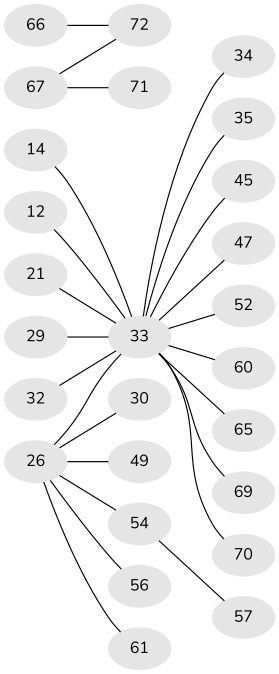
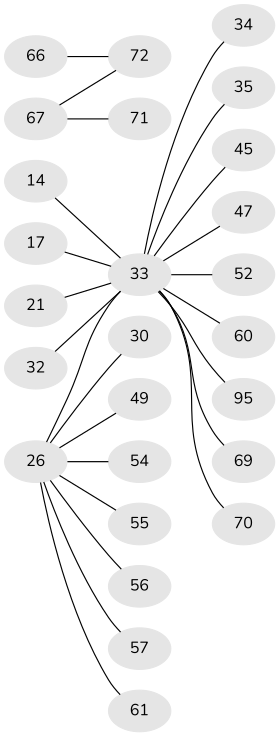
  graph {
    fontname=Nunito
    rankdir=LR
    node [color=gray90 fontname=Nunito style=filled]
    edge [fontname=Nunito]
    33 [super="+3+1+16"]
    34
    35
    45
    47
    52
    60 [super="+40"]
-   65
+   65 [label=95]
    69 [super="+53"]
    70
    14
-   17 [label=12]
+   17
    21
    26 [super="+25+18"]
    30
    n16 [label=49]
    54 [super="+46"]
+   55
    56
    57
    61
-   29 [super="+12"]
    32
    72 [super="+22+64"]
    66
    67
    71
    33 -- 34
    33 -- 35
    33 -- 45
    33 -- 47
    33 -- 52
    33 -- 60
    33 -- 65
    33 -- 69
    33 -- 70
    14 -- 33
    17 -- 33
    21 -- 33
    26 -- 33 [weight=3]
    26 -- 30
    26 -- n16
    26 -- 54
+   26 -- 55
    26 -- 56
-   54 -- 57
+   26 -- 57
    26 -- 61
-   29 -- 33
    32 -- 33
    66 -- 72
    67 -- 72
    67 -- 71
  }
